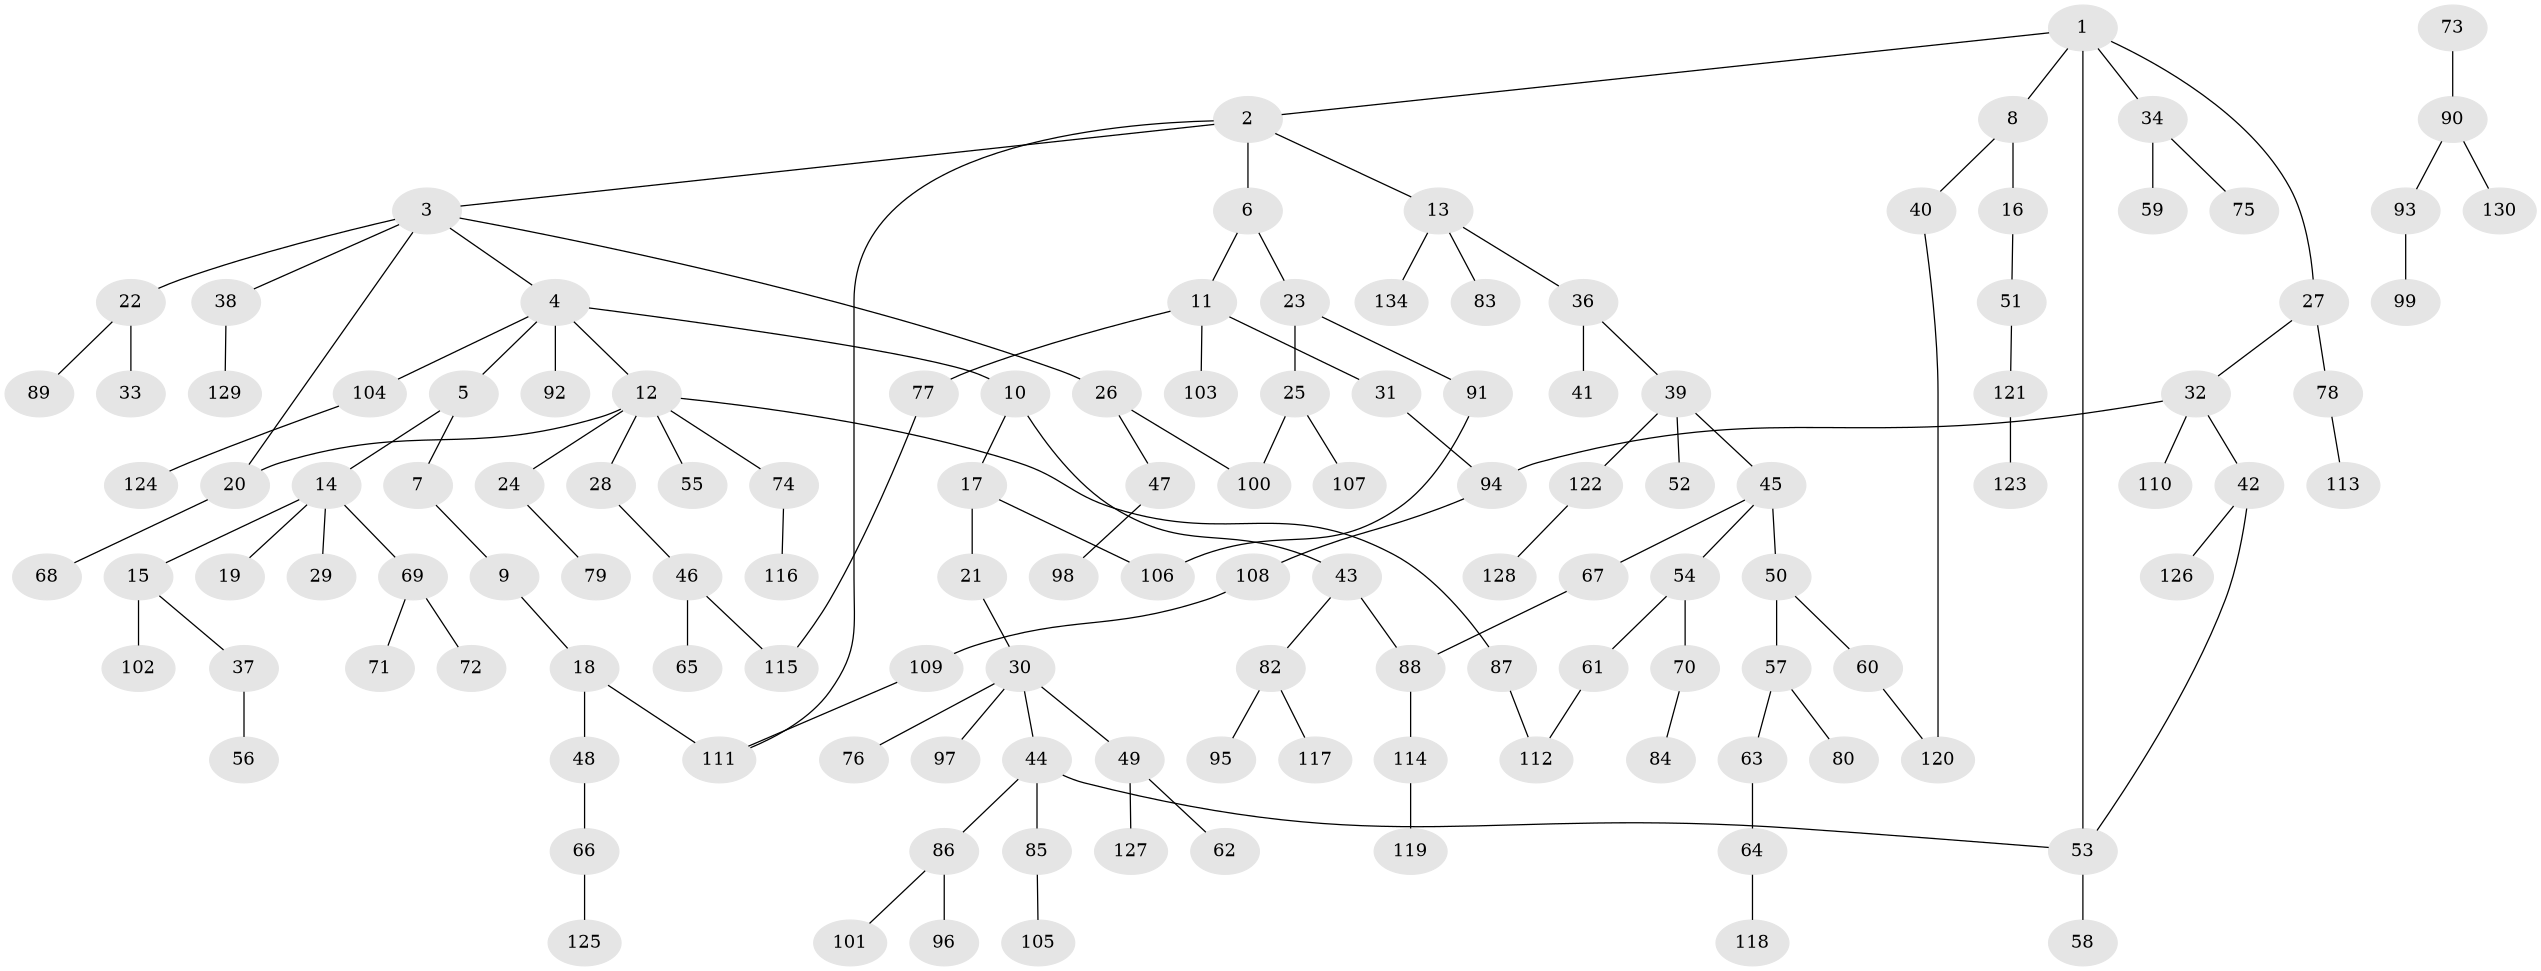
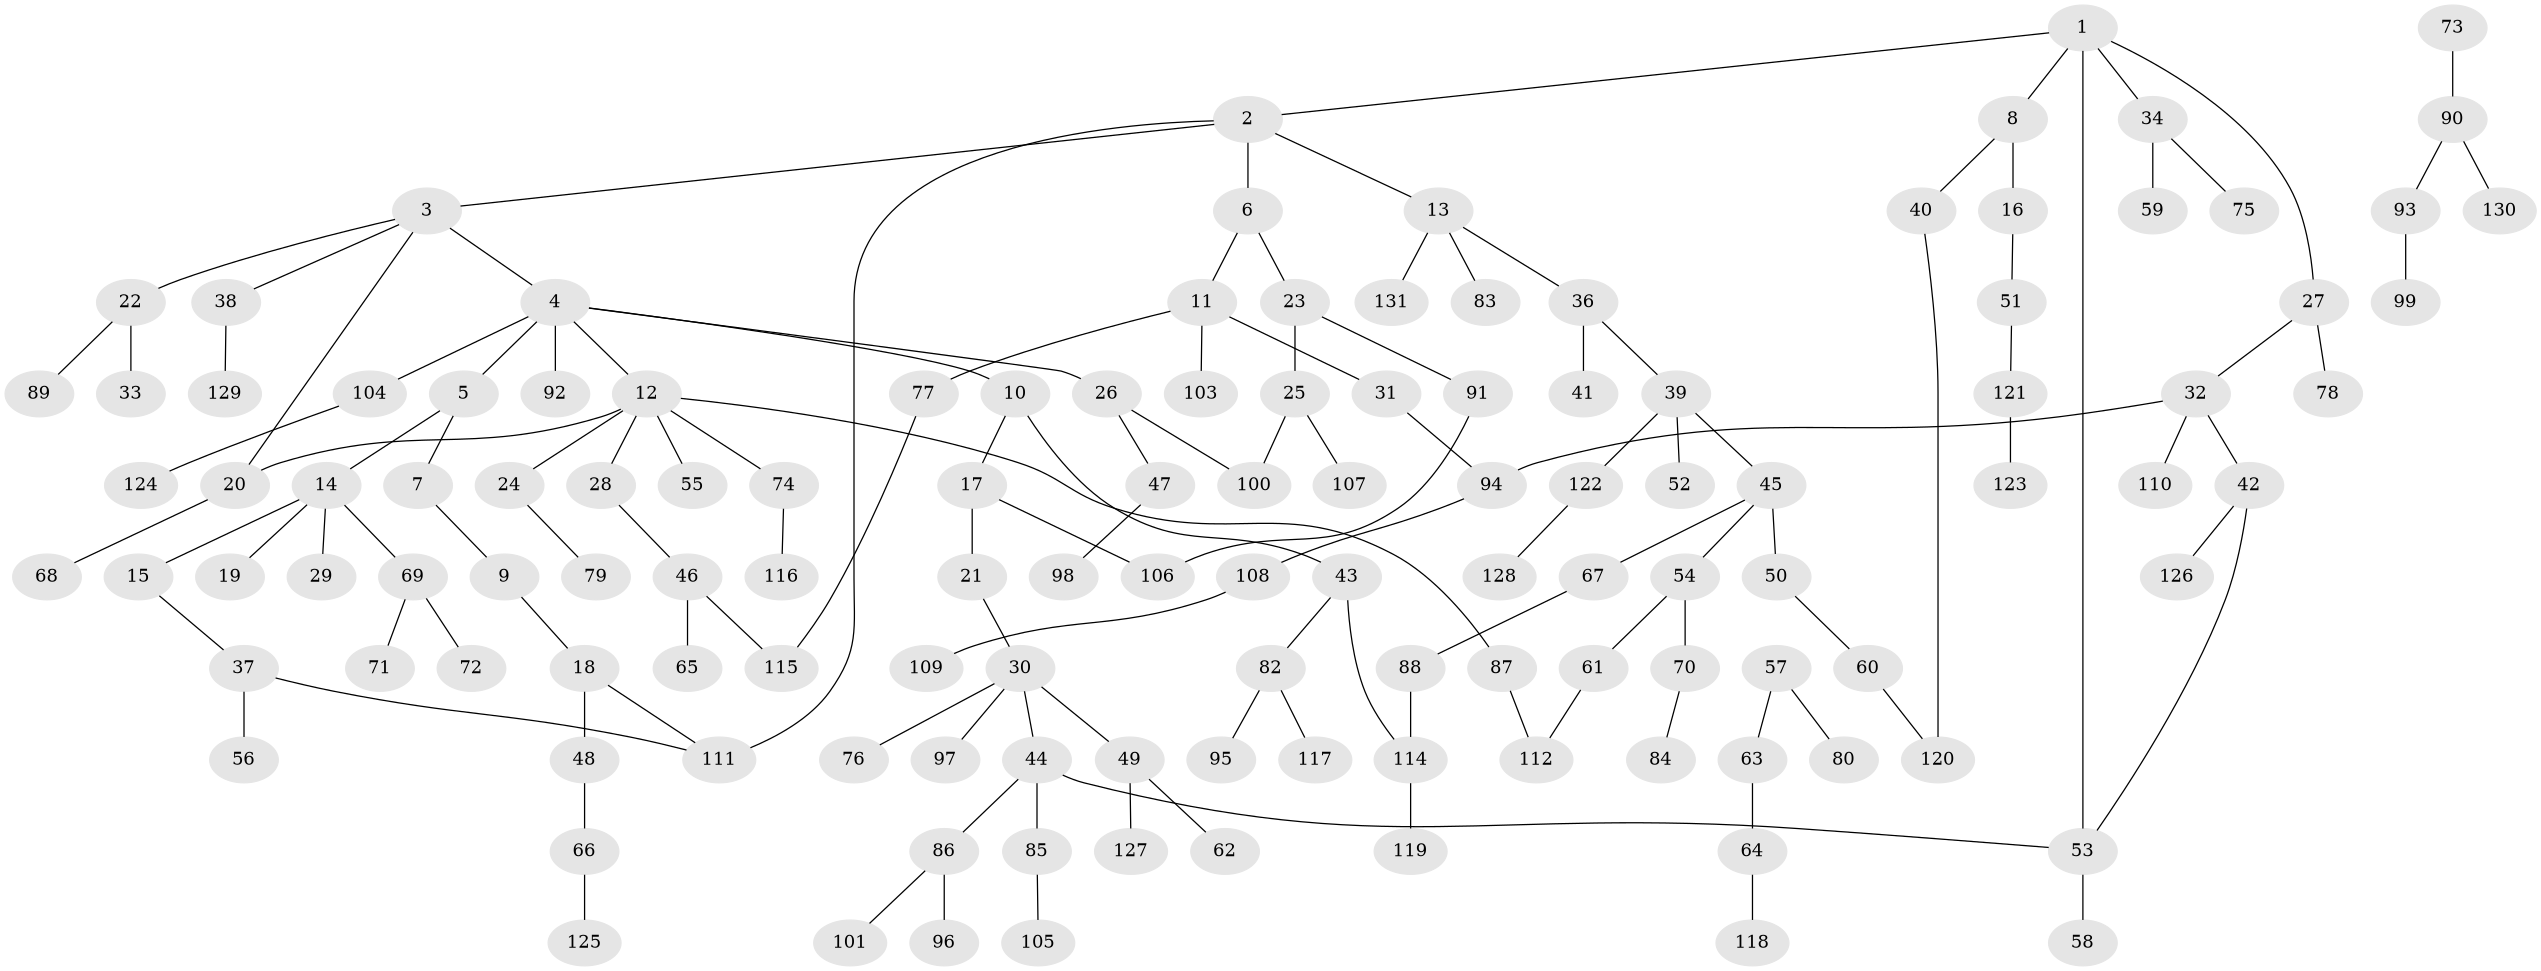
  graph {
    node [color=gray90 style=filled]
    1
    2
    8
    27
    34
    53
    3
    6
    13
    111
    16
    40
    32
    78
    59
    75
    58
    4
    20
    22
    26
    38
    11
    23
    36
    83
-   131 [label=134]
+   131
    5
    10
    12
    92
    104
    68
    33
    89
    100
    47
    129
    7
    14
    17
    43
    24
    28
    55
    74
    87
    124
    9
    15
    19
    29
    69
    31
    77
    103
    25
    91
    18
    51
    120
    48
    21
    106
    82
    88
    94
    115
    79
    46
    116
    112
    39
    41
    37
-   102
    71
    72
    56
    121
    30
    66
    44
    49
    76
    97
    107
    98
    42
    110
-   113
    65
    85
    86
    62
    127
    108
    126
    73
    90
    45
    52
    122
    50
    54
    67
    128
    95
    117
    114
    105
    96
    101
    57
    60
    61
    70
    125
    63
    80
    123
    84
    64
    118
    93
    130
    119
    99
    109
    1 -- 2
    1 -- 8
    1 -- 27
    1 -- 34
    1 -- 53
    2 -- 3
    2 -- 6
    2 -- 13
    2 -- 111
    8 -- 16
    8 -- 40
    27 -- 32
    27 -- 78
    34 -- 59
    34 -- 75
    53 -- 58
    3 -- 4
    3 -- 20
    3 -- 22
-   3 -- 26
+   4 -- 26
    3 -- 38
    6 -- 11
    6 -- 23
    13 -- 36
    13 -- 83
    13 -- 131
    16 -- 51
    40 -- 120
    32 -- 94
    32 -- 42
    32 -- 110
-   78 -- 113
    4 -- 5
    4 -- 10
    4 -- 12
    4 -- 92
    4 -- 104
    20 -- 68
    22 -- 33
    22 -- 89
    26 -- 100
    26 -- 47
    38 -- 129
    11 -- 31
    11 -- 77
    11 -- 103
    23 -- 25
    23 -- 91
    36 -- 39
    36 -- 41
    5 -- 7
    5 -- 14
    10 -- 17
    10 -- 43
    12 -- 20
    12 -- 24
    12 -- 28
    12 -- 55
    12 -- 74
    12 -- 87
    104 -- 124
    47 -- 98
    7 -- 9
    14 -- 15
    14 -- 19
    14 -- 29
    14 -- 69
    17 -- 21
    17 -- 106
    43 -- 82
-   43 -- 88
+   43 -- 114
    24 -- 79
    28 -- 46
    74 -- 116
    87 -- 112
    9 -- 18
    15 -- 37
-   15 -- 102
    69 -- 71
    69 -- 72
    31 -- 94
    77 -- 115
    25 -- 100
    25 -- 107
    91 -- 106
    18 -- 111
    18 -- 48
    51 -- 121
    48 -- 66
    21 -- 30
    82 -- 95
    82 -- 117
    88 -- 114
    94 -- 108
    46 -- 115
    46 -- 65
    39 -- 45
    39 -- 52
    39 -- 122
    37 -- 56
    121 -- 123
    30 -- 44
    30 -- 49
    30 -- 76
    30 -- 97
    66 -- 125
    44 -- 53
    44 -- 85
    44 -- 86
    49 -- 62
    49 -- 127
    42 -- 53
    42 -- 126
    85 -- 105
    86 -- 96
    86 -- 101
    108 -- 109
    73 -- 90
    90 -- 93
    90 -- 130
    45 -- 50
    45 -- 54
    45 -- 67
    122 -- 128
-   50 -- 57
    50 -- 60
    54 -- 61
    54 -- 70
    67 -- 88
    114 -- 119
    57 -- 63
    57 -- 80
    60 -- 120
    61 -- 112
    70 -- 84
    63 -- 64
    64 -- 118
    93 -- 99
-   109 -- 111
+   37 -- 111
  }
